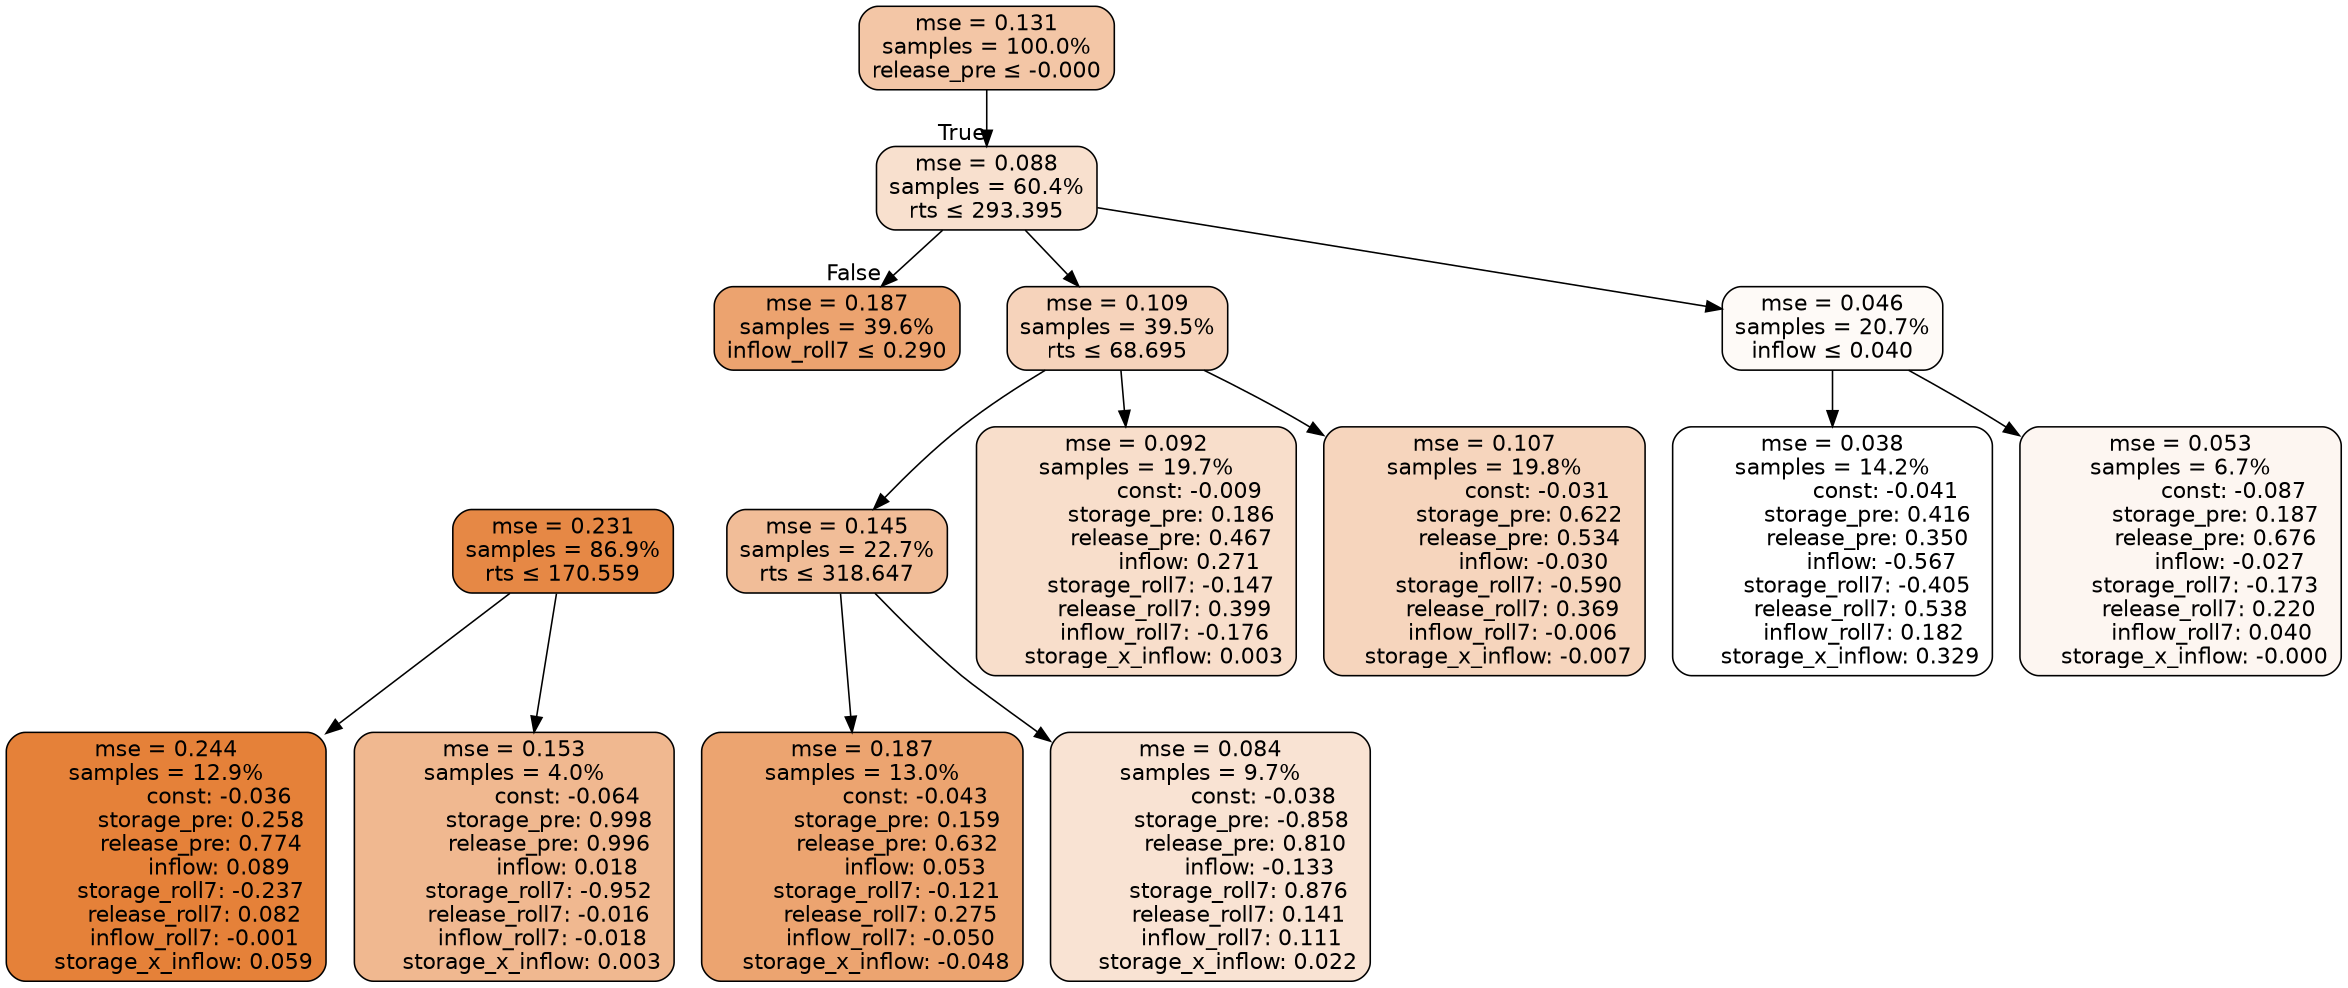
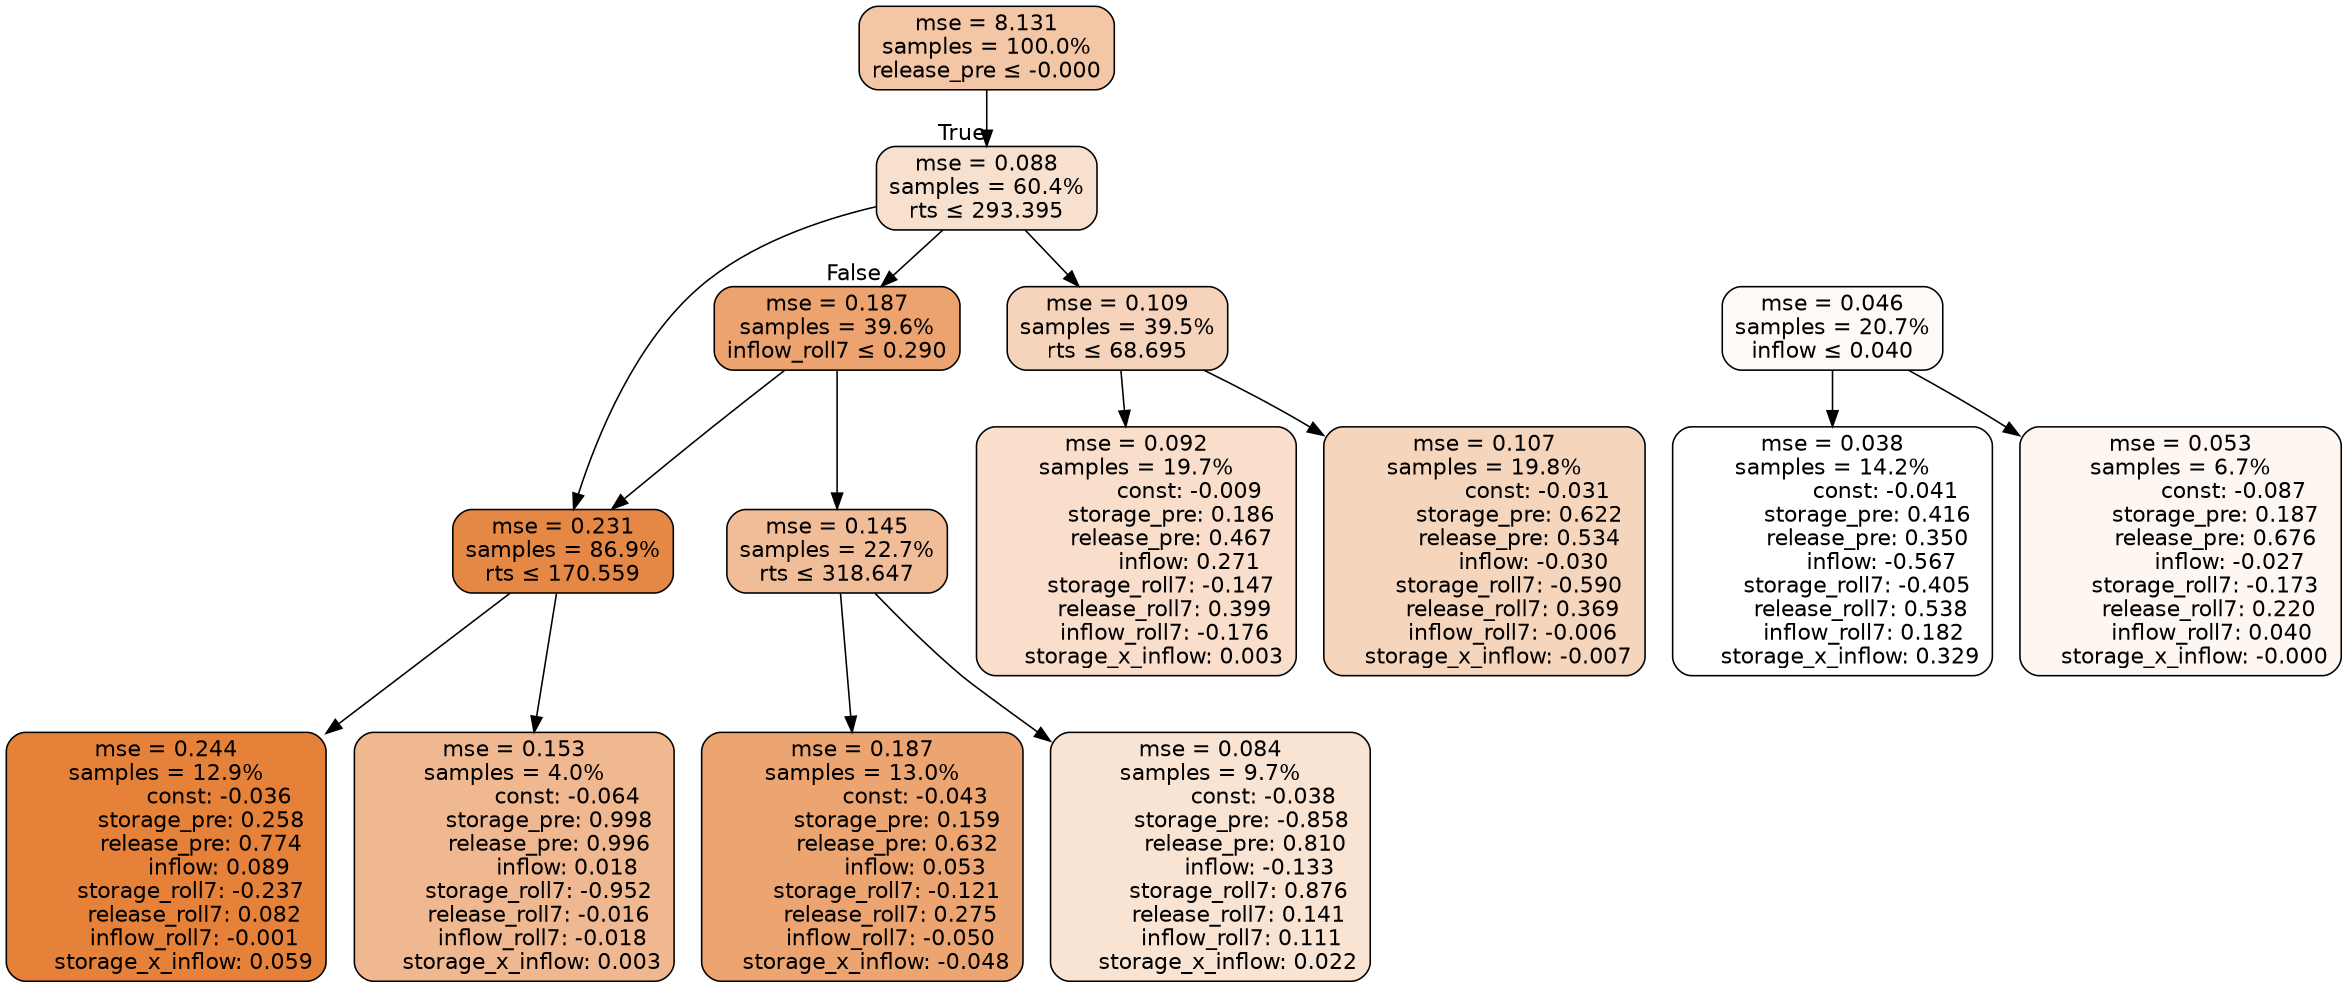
  digraph {
    fontname="DejaVu Sans"
    node [color=black fontname="DejaVu Sans" shape=rectangle style="filled, rounded"]
    edge [fontname="DejaVu Sans"]
-   n1 [fillcolor="#f3c6a6" label="mse = 0.131\nsamples = 100.0%\nrelease_pre &le; -0.000"]
+   n1 [fillcolor="#f3c6a6" label="mse = 8.131\nsamples = 100.0%\nrelease_pre &le; -0.000"]
    n2 [fillcolor="#f8e0ce" label="mse = 0.088\nsamples = 60.4%\nrts &le; 293.395"]
    n3 [fillcolor="#eca36f" label="mse = 0.187\nsamples = 39.6%\ninflow_roll7 &le; 0.290"]
    n4 [fillcolor="#f6d3bb" label="mse = 0.109\nsamples = 39.5%\nrts &le; 68.695"]
    n5 [fillcolor="#fefaf7" label="mse = 0.046\nsamples = 20.7%\ninflow &le; 0.040"]
    n6 [fillcolor="#f1bd98" label="mse = 0.145\nsamples = 22.7%\nrts &le; 318.647"]
    n7 [fillcolor="#e68845" label="mse = 0.231\nsamples = 86.9%\nrts &le; 170.559"]
    n8 [fillcolor="#f8decb" label="mse = 0.092\nsamples = 19.7%\n               const: -0.009\n          storage_pre: 0.186\n          release_pre: 0.467\n               inflow: 0.271\n       storage_roll7: -0.147\n        release_roll7: 0.399\n        inflow_roll7: -0.176\n     storage_x_inflow: 0.003"]
    n9 [fillcolor="#f6d5bd" label="mse = 0.107\nsamples = 19.8%\n               const: -0.031\n          storage_pre: 0.622\n          release_pre: 0.534\n              inflow: -0.030\n       storage_roll7: -0.590\n        release_roll7: 0.369\n        inflow_roll7: -0.006\n    storage_x_inflow: -0.007"]
    n10 [fillcolor="#ffffff" label="mse = 0.038\nsamples = 14.2%\n               const: -0.041\n          storage_pre: 0.416\n          release_pre: 0.350\n              inflow: -0.567\n       storage_roll7: -0.405\n        release_roll7: 0.538\n         inflow_roll7: 0.182\n     storage_x_inflow: 0.329"]
    n11 [fillcolor="#fdf6f1" label="mse = 0.053\nsamples = 6.7%\n               const: -0.087\n          storage_pre: 0.187\n          release_pre: 0.676\n              inflow: -0.027\n       storage_roll7: -0.173\n        release_roll7: 0.220\n         inflow_roll7: 0.040\n    storage_x_inflow: -0.000"]
    n12 [fillcolor="#eca470" label="mse = 0.187\nsamples = 13.0%\n               const: -0.043\n          storage_pre: 0.159\n          release_pre: 0.632\n               inflow: 0.053\n       storage_roll7: -0.121\n        release_roll7: 0.275\n        inflow_roll7: -0.050\n    storage_x_inflow: -0.048"]
    n13 [fillcolor="#f9e3d3" label="mse = 0.084\nsamples = 9.7%\n               const: -0.038\n         storage_pre: -0.858\n          release_pre: 0.810\n              inflow: -0.133\n        storage_roll7: 0.876\n        release_roll7: 0.141\n         inflow_roll7: 0.111\n     storage_x_inflow: 0.022"]
    n14 [fillcolor="#e58139" label="mse = 0.244\nsamples = 12.9%\n               const: -0.036\n          storage_pre: 0.258\n          release_pre: 0.774\n               inflow: 0.089\n       storage_roll7: -0.237\n        release_roll7: 0.082\n        inflow_roll7: -0.001\n     storage_x_inflow: 0.059"]
    n15 [fillcolor="#f0b890" label="mse = 0.153\nsamples = 4.0%\n               const: -0.064\n          storage_pre: 0.998\n          release_pre: 0.996\n               inflow: 0.018\n       storage_roll7: -0.952\n       release_roll7: -0.016\n        inflow_roll7: -0.018\n     storage_x_inflow: 0.003"]
    n1 -> n2 [headlabel=True labelangle=45 labeldistance=2.5]
    n2 -> n3 [headlabel=False labelangle=-45 labeldistance=2.5]
    n2 -> n4
-   n2 -> n5
-   n4 -> n6
+   n2 -> n7
+   n3 -> n6
+   n3 -> n7
    n4 -> n8
    n4 -> n9
    n5 -> n10
    n5 -> n11
    n6 -> n12
    n6 -> n13
    n7 -> n14
    n7 -> n15
  }
